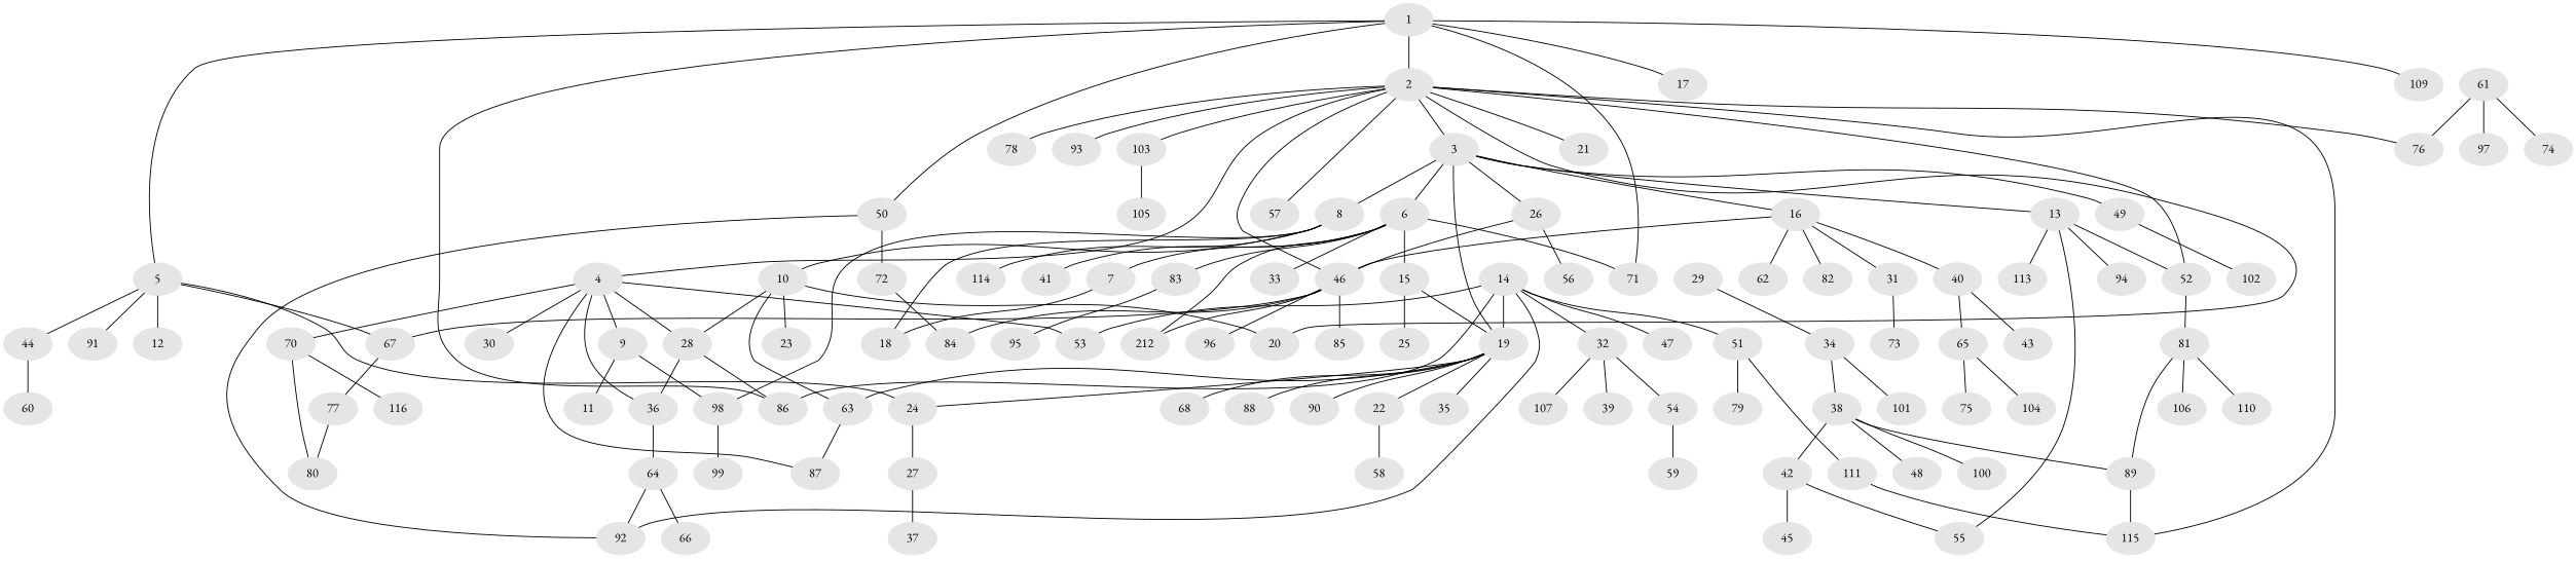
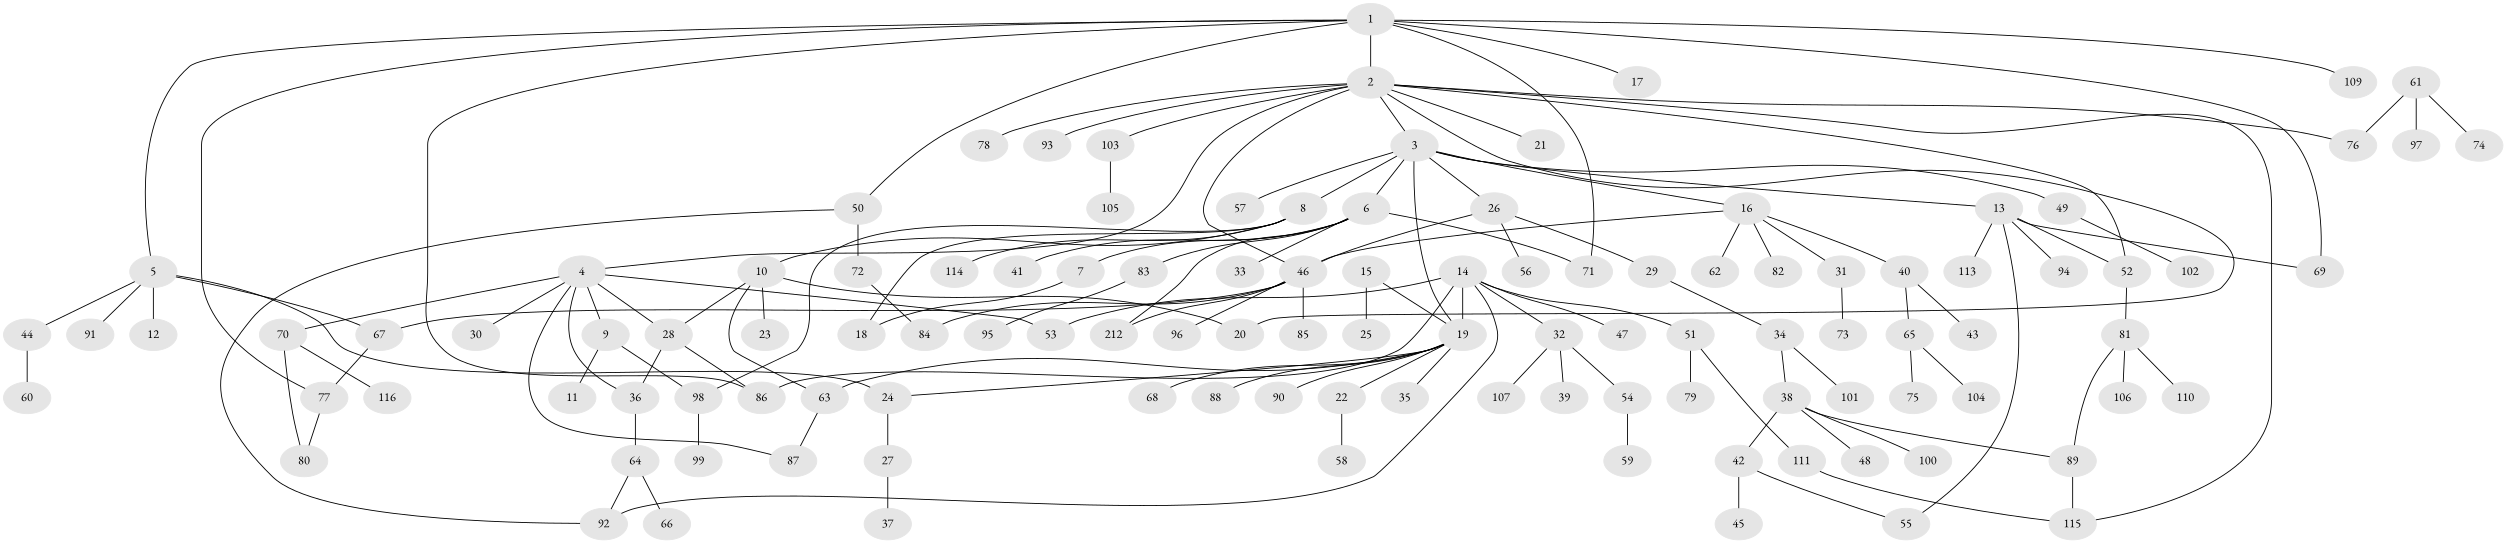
  graph {
    fontname="EB Garamond"
    node [color=gray90 fontname="EB Garamond" style=filled]
    edge [fontname="EB Garamond"]
    1
    2
    5
    17
    50
+   69
    71
    77
    86
    109
    3
    4
    20
    21
    46
    52
    57
    76
    78
    93
    103
    115
    12
    24
    44
    67
    91
    92
    72
    80
    6
    8
    13
    16
    19
    26
    49
    9
    28
    30
    36
    53
    70
    87
    n45 [label=212]
    84
    85
    96
    81
    105
    7
    15
    33
    41
    83
    18
    10
    98
    114
    55
    94
    113
    31
    40
    62
    82
    63
    22
    35
    68
    88
    90
    29
    56
    102
    11
    64
    116
    27
    60
    25
    95
    23
    99
    14
    32
    47
    51
    39
    54
    107
    79
    111
    73
    43
    65
    58
    37
    34
    38
    101
    59
    42
    48
    89
    100
    66
    45
    61
    74
    97
    75
    104
    106
    110
    1 -- 2
    1 -- 5
    1 -- 17
    1 -- 50
+   1 -- 69
    1 -- 71
+   1 -- 77
    1 -- 86
    1 -- 109
    2 -- 3
    2 -- 4
    2 -- 20
    2 -- 21
    2 -- 46
    2 -- 52
-   2 -- 57
+   3 -- 57
    2 -- 76
    2 -- 78
    2 -- 93
    2 -- 103
    2 -- 115
    5 -- 12
    5 -- 24
    5 -- 44
    5 -- 67
    5 -- 91
    50 -- 92
    50 -- 72
    77 -- 80
    3 -- 6
    3 -- 8
    3 -- 13
    3 -- 16
    3 -- 19
    3 -- 26
    3 -- 49
    4 -- 9
    4 -- 28
    4 -- 30
    4 -- 36
    4 -- 53
    4 -- 70
    4 -- 87
    46 -- 67
    46 -- n45
    46 -- 84
    46 -- 85
    46 -- 96
    52 -- 81
    103 -- 105
    24 -- 27
    44 -- 60
    67 -- 77
    72 -- 84
    6 -- 71
    6 -- n45
    6 -- 7
-   6 -- 15
    6 -- 33
    6 -- 41
    6 -- 83
    8 -- 18
    8 -- 10
    8 -- 98
    8 -- 114
+   13 -- 69
    13 -- 52
    13 -- 55
    13 -- 94
    13 -- 113
    16 -- 46
    16 -- 31
    16 -- 40
    16 -- 62
    16 -- 82
    19 -- 24
    19 -- 63
    19 -- 22
    19 -- 35
    19 -- 68
    19 -- 88
    19 -- 90
    26 -- 46
+   26 -- 29
    26 -- 56
    49 -- 102
    9 -- 98
    9 -- 11
    28 -- 86
    28 -- 36
    36 -- 64
    70 -- 80
    70 -- 116
    81 -- 89
    81 -- 106
    81 -- 110
    7 -- 18
    15 -- 19
    15 -- 25
    83 -- 95
    10 -- 20
    10 -- 28
    10 -- 63
    10 -- 23
    98 -- 99
    31 -- 73
    40 -- 43
    40 -- 65
    63 -- 87
    22 -- 58
    29 -- 34
    64 -- 92
    64 -- 66
    27 -- 37
    14 -- 86
    14 -- 92
    14 -- 19
    14 -- 53
    14 -- 32
    14 -- 47
    14 -- 51
    32 -- 39
    32 -- 54
    32 -- 107
    51 -- 79
    51 -- 111
    54 -- 59
    111 -- 115
    65 -- 75
    65 -- 104
    34 -- 38
    34 -- 101
    38 -- 42
    38 -- 48
    38 -- 89
    38 -- 100
    42 -- 55
    42 -- 45
    89 -- 115
    61 -- 76
    61 -- 74
    61 -- 97
  }
